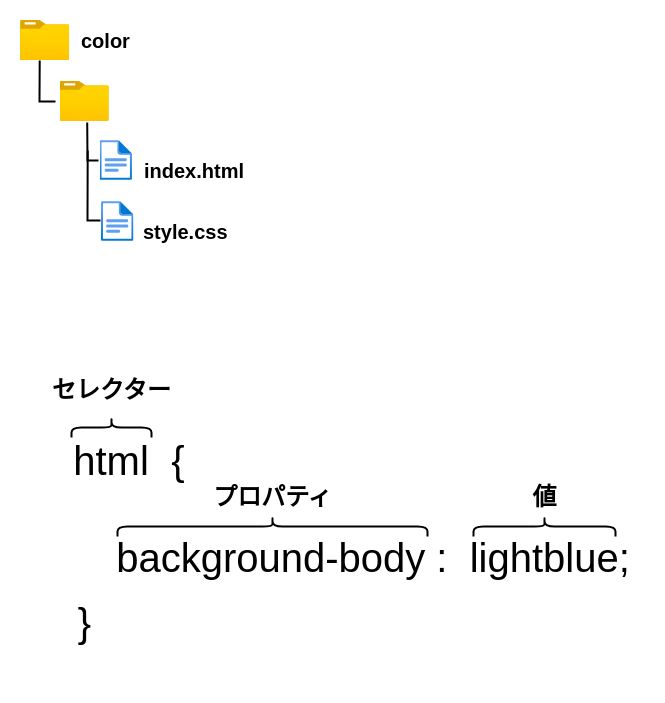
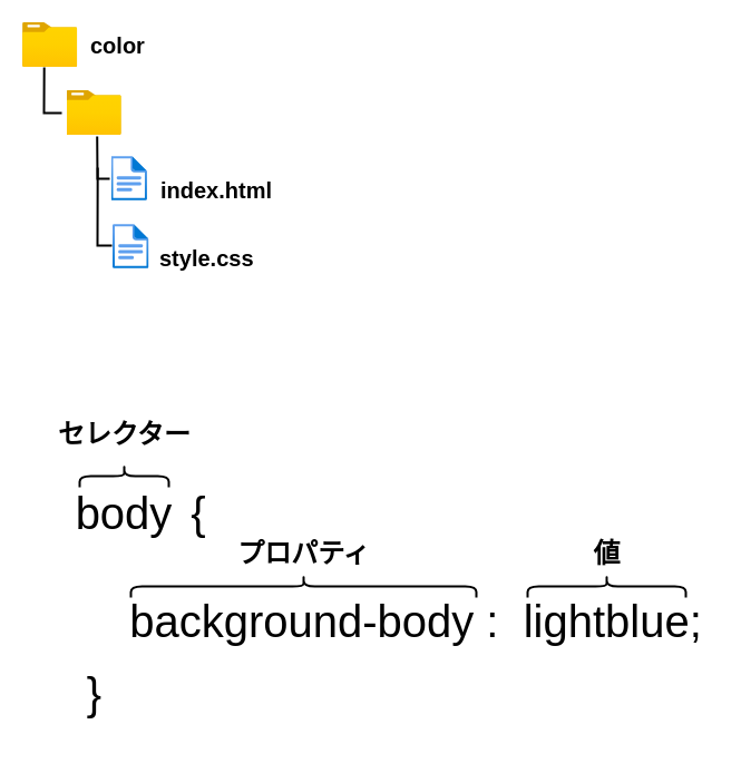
  <mxCell id="0" />
  <mxCell id="1" parent="0" />
  <mxCell id="2" value="" style="shape=curlyBracket;whiteSpace=wrap;html=1;rounded=1;fontSize=35;rotation=90;strokeWidth=2;" parent="1" vertex="1"><mxGeometry x="101" y="387" width="20" height="80" as="geometry" /></mxCell>
  <mxCell id="3" value="セレクター" style="text;strokeColor=none;fillColor=none;html=1;fontSize=24;fontStyle=1;verticalAlign=middle;align=center;" parent="1" vertex="1"><mxGeometry x="61" y="370" width="100" height="40" as="geometry" /></mxCell>
- <mxCell id="4" value="html" style="text;html=1;strokeColor=none;fillColor=none;align=center;verticalAlign=middle;whiteSpace=wrap;rounded=0;fontSize=40;" parent="1" vertex="1"><mxGeometry x="51" y="440" width="120" height="40" as="geometry" /></mxCell>
+ <mxCell id="4" value="body" style="text;html=1;strokeColor=none;fillColor=none;align=center;verticalAlign=middle;whiteSpace=wrap;rounded=0;fontSize=40;" parent="1" vertex="1"><mxGeometry x="51" y="440" width="120" height="40" as="geometry" /></mxCell>
  <mxCell id="5" value="background-body :&amp;nbsp; lightblue;" style="text;html=1;strokeColor=none;fillColor=none;align=center;verticalAlign=middle;whiteSpace=wrap;rounded=0;fontSize=40;" parent="1" vertex="1"><mxGeometry x="103" y="537" width="540" height="40" as="geometry" /></mxCell>
  <mxCell id="6" value="{" style="text;html=1;strokeColor=none;fillColor=none;align=center;verticalAlign=middle;whiteSpace=wrap;rounded=0;fontSize=40;" parent="1" vertex="1"><mxGeometry x="118" y="440" width="120" height="40" as="geometry" /></mxCell>
  <mxCell id="7" value="{" style="text;html=1;strokeColor=none;fillColor=none;align=center;verticalAlign=middle;whiteSpace=wrap;rounded=0;fontSize=40;rotation=-180;" parent="1" vertex="1"><mxGeometry x="49.14" y="610" width="70" height="40" as="geometry" /></mxCell>
  <mxCell id="8" value="" style="shape=curlyBracket;whiteSpace=wrap;html=1;rounded=1;fontSize=35;rotation=90;strokeWidth=2;" parent="1" vertex="1"><mxGeometry x="262" y="371" width="20" height="310" as="geometry" /></mxCell>
  <mxCell id="9" value="プロパティ" style="text;strokeColor=none;fillColor=none;html=1;fontSize=24;fontStyle=1;verticalAlign=middle;align=center;" parent="1" vertex="1"><mxGeometry x="222" y="477" width="100" height="40" as="geometry" /></mxCell>
  <mxCell id="10" value="" style="shape=curlyBracket;whiteSpace=wrap;html=1;rounded=1;fontSize=35;rotation=90;strokeWidth=2;" parent="1" vertex="1"><mxGeometry x="534" y="455" width="20" height="142" as="geometry" /></mxCell>
  <mxCell id="11" value="値" style="text;strokeColor=none;fillColor=none;html=1;fontSize=24;fontStyle=1;verticalAlign=middle;align=center;" parent="1" vertex="1"><mxGeometry x="494" y="477" width="100" height="40" as="geometry" /></mxCell>
  <mxCell id="12" value="" style="aspect=fixed;html=1;points=[];align=center;image;fontSize=12;image=img/lib/azure2/general/Folder_Blank.svg;" parent="1" vertex="1"><mxGeometry x="20" y="20" width="49.29" height="40" as="geometry" /></mxCell>
  <mxCell id="13" value="&lt;font style=&quot;font-size: 20px&quot;&gt;color&lt;/font&gt;" style="text;html=1;strokeColor=none;fillColor=none;align=left;verticalAlign=middle;whiteSpace=wrap;rounded=0;fontStyle=1" parent="1" vertex="1"><mxGeometry x="79" y="20" width="121" height="40" as="geometry" /></mxCell>
  <mxCell id="14" value="&lt;font style=&quot;font-size: 20px&quot;&gt;index.html&lt;/font&gt;" style="text;html=1;strokeColor=none;fillColor=none;align=left;verticalAlign=middle;whiteSpace=wrap;rounded=0;fontStyle=1" parent="1" vertex="1"><mxGeometry x="142" y="150" width="121" height="40" as="geometry" /></mxCell>
  <mxCell id="15" value="" style="endArrow=none;html=1;rounded=0;strokeWidth=2;" parent="1" edge="1"><mxGeometry width="50" height="50" relative="1" as="geometry"><mxPoint x="98" y="160" as="sourcePoint" /><mxPoint x="86.71" y="122" as="targetPoint" /><Array as="points"><mxPoint x="98" y="160" /><mxPoint x="87" y="160" /></Array></mxGeometry></mxCell>
  <mxCell id="16" value="" style="aspect=fixed;html=1;points=[];align=center;image;fontSize=12;image=img/lib/azure2/general/File.svg;rounded=0;sketch=0;" parent="1" vertex="1"><mxGeometry x="99.5" y="140" width="32.46" height="40" as="geometry" /></mxCell>
  <mxCell id="17" value="&lt;font style=&quot;font-size: 20px&quot;&gt;style.css&lt;br&gt;&lt;/font&gt;" style="text;html=1;strokeColor=none;fillColor=none;align=left;verticalAlign=middle;whiteSpace=wrap;rounded=0;fontStyle=1" parent="1" vertex="1"><mxGeometry x="141" y="211" width="121" height="40" as="geometry" /></mxCell>
  <mxCell id="18" value="" style="endArrow=none;html=1;rounded=0;strokeWidth=2;" parent="1" edge="1"><mxGeometry width="50" height="50" relative="1" as="geometry"><mxPoint x="100" y="220" as="sourcePoint" /><mxPoint x="87.21" y="150" as="targetPoint" /><Array as="points"><mxPoint x="87" y="220" /></Array></mxGeometry></mxCell>
  <mxCell id="19" value="" style="aspect=fixed;html=1;points=[];align=center;image;fontSize=12;image=img/lib/azure2/general/File.svg;rounded=0;sketch=0;" parent="1" vertex="1"><mxGeometry x="101" y="201" width="32.46" height="40" as="geometry" /></mxCell>
  <mxCell id="20" value="" style="group" vertex="1" connectable="0" parent="1"><mxGeometry x="59.5" y="81" width="179" height="41" as="geometry" /></mxCell>
  <mxCell id="21" value="" style="aspect=fixed;html=1;points=[];align=center;image;fontSize=12;image=img/lib/azure2/general/Folder_Blank.svg;" parent="20" vertex="1"><mxGeometry width="49.29" height="40" as="geometry" /></mxCell>
  <mxCell id="22" value="" style="endArrow=none;html=1;exitX=-0.091;exitY=0.5;exitDx=0;exitDy=0;exitPerimeter=0;rounded=0;strokeWidth=2;" edge="1" parent="1" source="21"><mxGeometry width="50" height="50" relative="1" as="geometry"><mxPoint x="50.999" y="121.8" as="sourcePoint" /><mxPoint x="39.21" y="60" as="targetPoint" /><Array as="points"><mxPoint x="39" y="101" /></Array></mxGeometry></mxCell>
